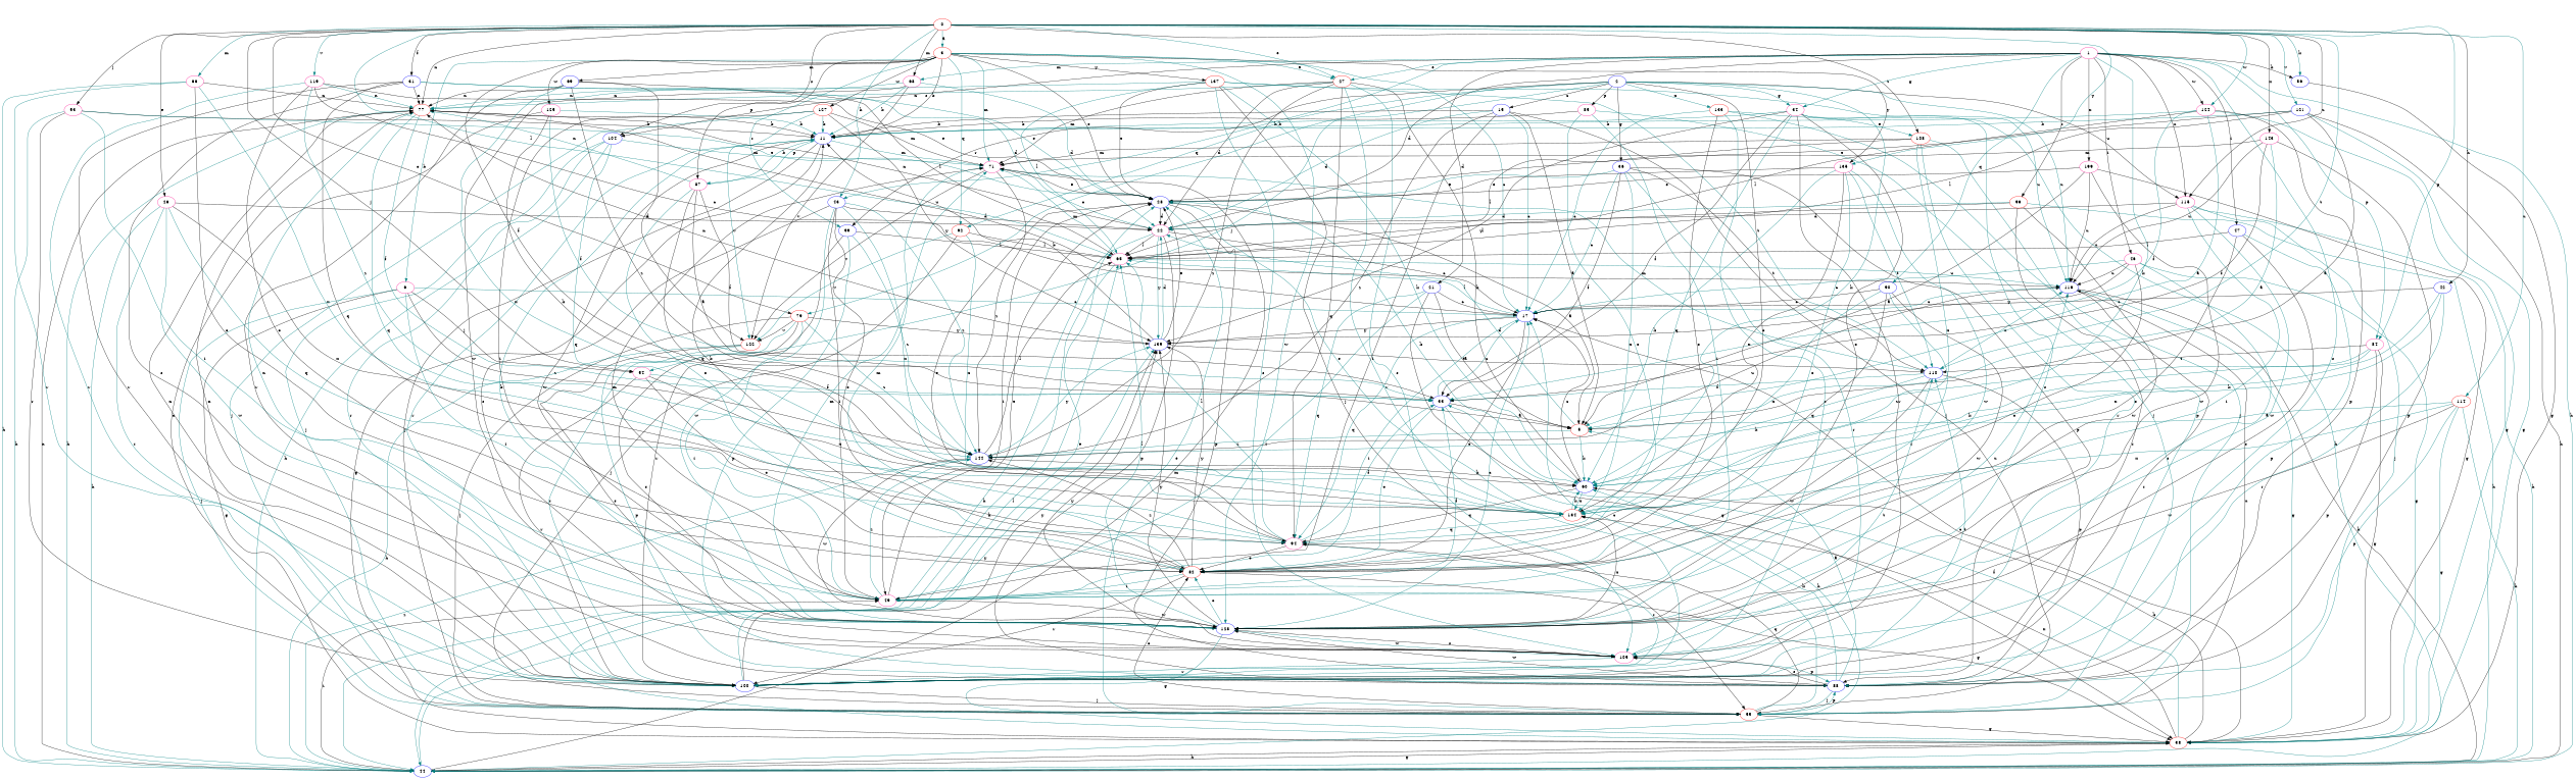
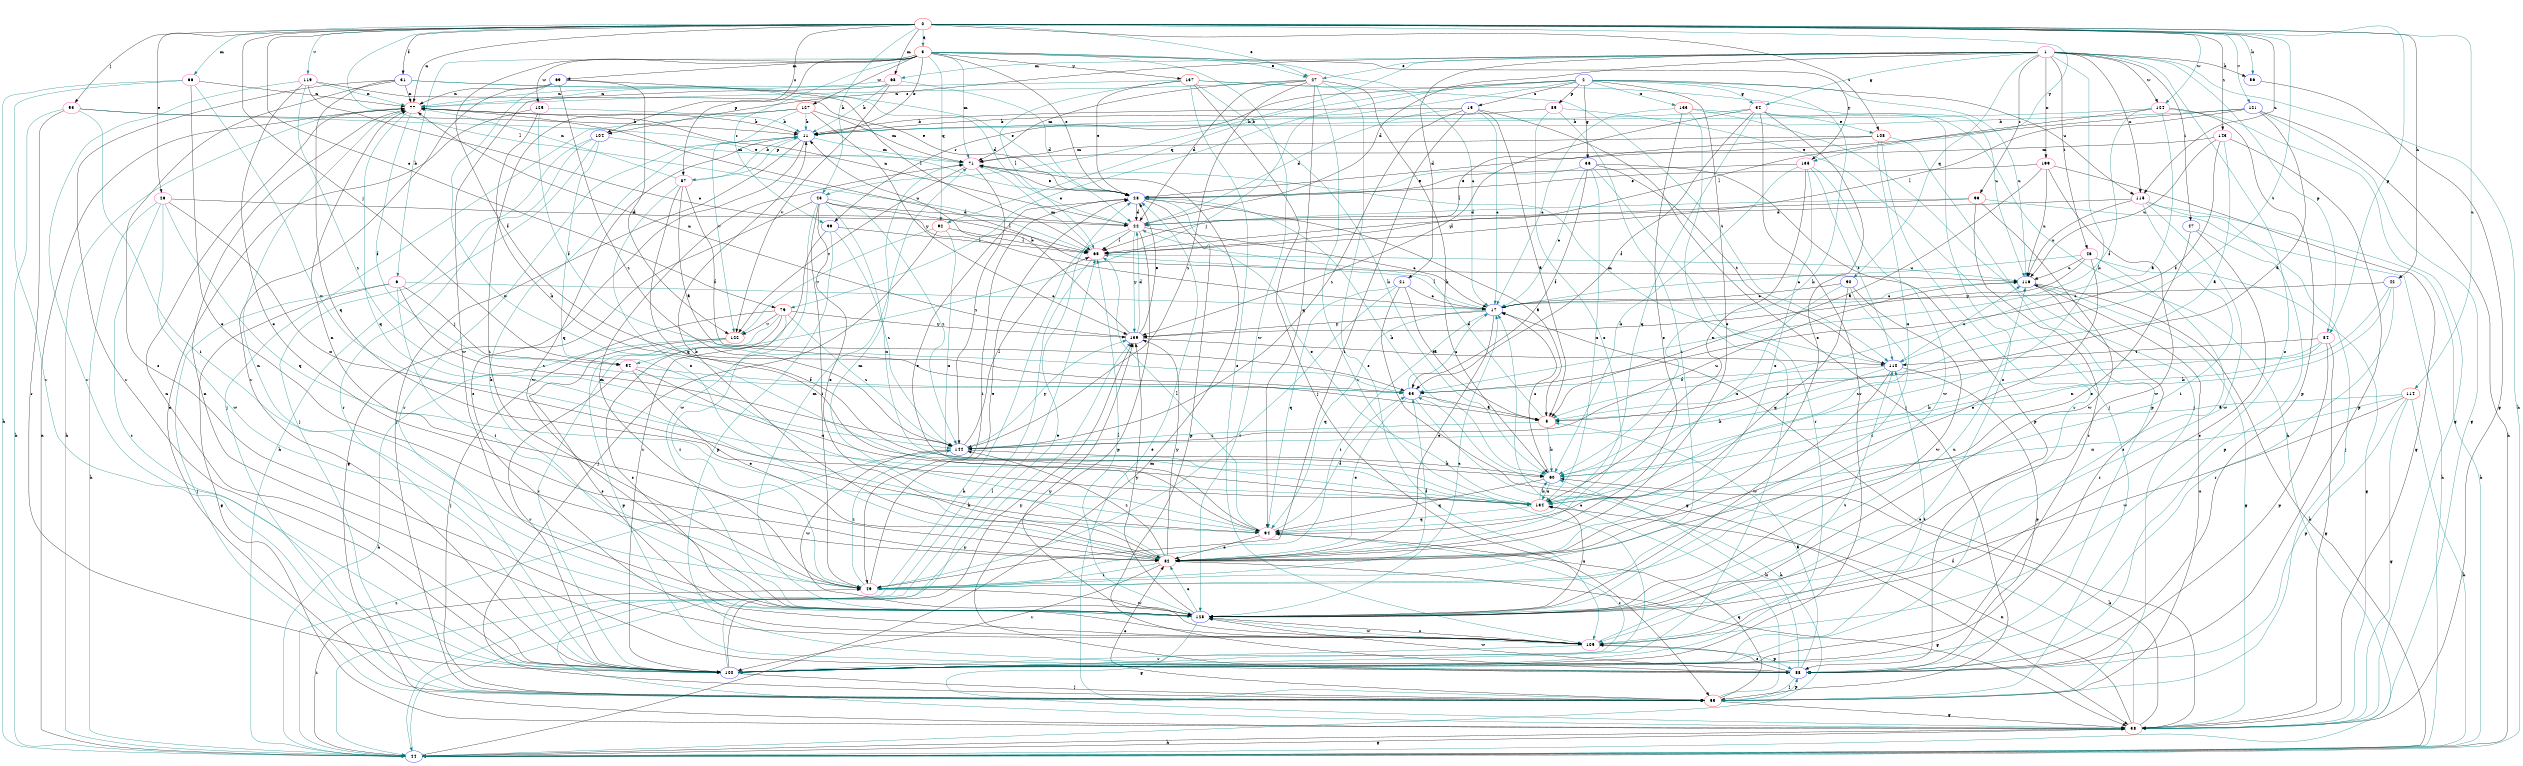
  strict digraph {
    node [color=blue]
    edge [color=black]
    0 [color=red]
    3 [color=red]
    26 [color=deeppink]
    27 [color=red]
    31
    42
    43
    53 [color=deeppink]
    54 [color=deeppink]
    56
    65 [color=deeppink]
    66 [color=deeppink]
    68 [color=deeppink]
    77 [color=red]
    79 [color=red]
    84 [color=deeppink]
    104
    108 [color=red]
    110
    114 [color=red]
    115 [color=deeppink]
    119 [color=deeppink]
    121
    124 [color=deeppink]
    135 [color=deeppink]
    143 [color=deeppink]
    92 [color=red]
    99
    6 [color=deeppink]
    11
    17
    28
    33
    69
    71 [color=deeppink]
    87 [color=deeppink]
    125 [color=deeppink]
    127 [color=red]
    128
    137 [color=red]
    22 [color=deeppink]
    44
    100
    94 [color=deeppink]
    134 [color=red]
    60
    105 [color=deeppink]
    144
    n49 [color=red label=82]
    38 [color=red]
    49 [color=deeppink]
    116
    122 [color=red]
    55 [color=red]
    139
    88
    5 [color=red]
    1 [color=deeppink]
    21
    34 [color=deeppink]
    46 [color=deeppink]
    47
    90
    96 [color=red]
    n65 [color=deeppink label=199]
    2
    15
    36
    85 [color=deeppink]
    133 [color=red]
    0 -> 3 [color=teal label=a]
    0 -> 26 [label=e]
    0 -> 27 [color=teal label=e]
    0 -> 31 [label=f]
    0 -> 42 [label=h]
    0 -> 43 [color=teal label=h]
    0 -> 53 [label=j]
    0 -> 54 [label=j]
    0 -> 56 [color=teal label=k]
    0 -> 65 [color=teal label=l]
    0 -> 66 [color=teal label=m]
    0 -> 68 [label=m]
    0 -> 77 [label=n]
    0 -> 79 [label=o]
    0 -> 84 [color=teal label=p]
    0 -> 104 [label=s]
    0 -> 108 [label=t]
    0 -> 110 [color=teal label=t]
    0 -> 114 [color=teal label=u]
    0 -> 115 [label=u]
    0 -> 119 [color=teal label=v]
    0 -> 121 [color=teal label=v]
    0 -> 124 [color=teal label=w]
    0 -> 135 [color=teal label=y]
-   0 -> 143 [label=x]
+   0 -> 143 [label=z]
    3 -> 27 [color=teal label=e]
    3 -> 135 [label=y]
    3 -> 92 [color=teal label=q]
    3 -> 99 [color=teal label=r]
    3 -> 6 [color=teal label=b]
    3 -> 11 [label=b]
    3 -> 17 [color=teal label=c]
    3 -> 28 [label=e]
    3 -> 33 [label=f]
    3 -> 69 [label=m]
    3 -> 71 [color=teal label=m]
    3 -> 87 [label=p]
    3 -> 125 [label=w]
    3 -> 127 [label=w]
    3 -> 128 [color=teal label=w]
    3 -> 137 [label=y]
    26 -> 128 [color=teal label=w]
    26 -> 22 [label=d]
    26 -> 44 [color=teal label=h]
    26 -> 100 [color=teal label=r]
    26 -> 94 [color=teal label=q]
    26 -> 134 [label=x]
    27 -> 77 [color=teal label=n]
    27 -> 71 [label=m]
    27 -> 22 [label=d]
    27 -> 100 [color=teal label=r]
    27 -> 94 [label=q]
    27 -> 60 [label=k]
    27 -> 105 [color=teal label=s]
    27 -> 144 [label=z]
    31 -> 77 [label=n]
    31 -> 28 [color=teal label=e]
    31 -> 22 [color=teal label=d]
    31 -> 100 [label=r]
    31 -> 94 [label=q]
    31 -> 105 [label=s]
    42 -> 17 [label=c]
    42 -> 100 [color=teal label=r]
    42 -> 134 [color=teal label=x]
    42 -> 60 [color=teal label=k]
    43 -> 128 [color=teal label=w]
    43 -> 22 [label=d]
    43 -> 134 [color=teal label=x]
    43 -> 144 [color=teal label=z]
    43 -> n49 [label=o]
    43 -> 38 [label=g]
    43 -> 49 [label=i]
    53 -> 11 [label=b]
    53 -> 28 [color=teal label=e]
    53 -> 44 [color=teal label=h]
    53 -> 100 [label=r]
    53 -> 49 [color=teal label=i]
    54 -> 33 [color=teal label=f]
    54 -> 100 [label=r]
    54 -> 134 [label=x]
    54 -> n49 [label=o]
    56 -> 38 [label=g]
    65 -> 71 [color=teal label=m]
    65 -> 44 [color=teal label=h]
    65 -> 116 [color=teal label=u]
    66 -> 77 [label=n]
    66 -> 44 [color=teal label=h]
    66 -> 100 [color=teal label=r]
    66 -> 134 [color=teal label=x]
    66 -> n49 [label=o]
    68 -> 77 [color=teal label=n]
    68 -> 11 [color=teal label=b]
    68 -> 128 [label=w]
    68 -> 22 [color=teal label=d]
    68 -> 122 [label=v]
    77 -> 11 [label=b]
    77 -> 33 [color=teal label=f]
    77 -> 44 [color=teal label=h]
    77 -> 94 [color=teal label=q]
    77 -> 116 [label=u]
    79 -> 100 [color=teal label=r]
    79 -> 105 [label=s]
    79 -> 144 [color=teal label=z]
    79 -> 49 [color=teal label=i]
    79 -> 122 [label=v]
    79 -> 55 [label=j]
    79 -> 139 [label=y]
    84 -> 110 [label=t]
    84 -> 60 [color=teal label=k]
    84 -> 144 [color=teal label=z]
    84 -> 38 [label=g]
    84 -> 88 [label=p]
    104 -> 71 [color=teal label=m]
    104 -> 44 [color=teal label=h]
    104 -> 100 [color=teal label=r]
    104 -> 94 [color=teal label=q]
    104 -> 55 [color=teal label=j]
    108 -> 65 [label=l]
    108 -> 71 [label=m]
    108 -> 100 [color=teal label=r]
    108 -> 134 [color=teal label=x]
    108 -> 88 [color=teal label=p]
    110 -> 33 [color=teal label=f]
    110 -> 71 [color=teal label=m]
    110 -> 128 [label=w]
    110 -> 60 [color=teal label=k]
    110 -> 116 [color=teal label=u]
    110 -> 88 [label=p]
    114 -> 128 [label=w]
    114 -> 44 [color=teal label=h]
    114 -> 134 [color=teal label=x]
    114 -> 38 [color=teal label=g]
    114 -> 88 [color=teal label=p]
    114 -> 5 [color=teal label=a]
    115 -> 128 [color=teal label=w]
    115 -> 22 [label=d]
    115 -> 44 [color=teal label=h]
    115 -> 49 [color=teal label=i]
    115 -> 116 [label=u]
    115 -> 55 [color=teal label=j]
    119 -> 77 [color=teal label=n]
    119 -> 17 [label=c]
    119 -> 28 [label=e]
    119 -> 100 [color=teal label=r]
    119 -> 144 [color=teal label=z]
    119 -> n49 [label=o]
    121 -> 65 [label=l]
    121 -> 11 [color=teal label=b]
    121 -> 28 [label=e]
    121 -> 44 [label=h]
    121 -> 38 [color=teal label=g]
    121 -> 5 [label=a]
    124 -> 65 [label=l]
    124 -> 11 [color=teal label=b]
    124 -> 33 [color=teal label=f]
    124 -> 38 [color=teal label=g]
    124 -> 88 [label=p]
    124 -> 5 [color=teal label=a]
    135 -> 110 [color=teal label=t]
    135 -> 28 [label=e]
    135 -> 128 [color=teal label=w]
    135 -> 134 [label=x]
    135 -> 60 [color=teal label=k]
    135 -> n49 [color=teal label=o]
    143 -> 33 [label=f]
    143 -> 71 [label=m]
    143 -> 116 [label=u]
    143 -> 88 [label=p]
    143 -> 5 [color=teal label=a]
    92 -> 65 [label=l]
    92 -> 134 [color=teal label=x]
    92 -> 122 [color=teal label=v]
    92 -> 55 [label=j]
    99 -> 65 [label=l]
    99 -> 100 [label=r]
    99 -> 144 [color=teal label=z]
    99 -> 88 [color=teal label=p]
    6 -> 54 [label=j]
    6 -> 17 [color=teal label=c]
    6 -> 144 [label=z]
    6 -> 38 [label=g]
    6 -> 49 [color=teal label=i]
    6 -> 55 [color=teal label=j]
    11 -> 71 [color=teal label=m]
    11 -> 87 [color=teal label=p]
    11 -> 128 [label=w]
    11 -> 100 [color=teal label=r]
    11 -> 105 [label=s]
    11 -> 55 [label=j]
    17 -> 65 [color=teal label=l]
    17 -> 94 [color=teal label=q]
    17 -> n49 [label=o]
    17 -> 49 [color=teal label=i]
    17 -> 139 [label=y]
    28 -> 22 [label=d]
    28 -> 60 [color=teal label=k]
    28 -> 49 [label=i]
    28 -> 88 [label=p]
    28 -> 5 [label=a]
    33 -> 17 [color=teal label=c]
    33 -> 44 [color=teal label=h]
    33 -> n49 [color=teal label=o]
    33 -> 5 [label=a]
    69 -> 65 [label=l]
    69 -> 77 [label=n]
    69 -> 100 [label=r]
    69 -> 134 [color=teal label=x]
    69 -> 144 [label=z]
    69 -> 122 [label=v]
    71 -> 28 [label=e]
    71 -> 144 [label=z]
    71 -> 122 [label=v]
    87 -> 77 [color=teal label=n]
    87 -> 11 [color=teal label=b]
    87 -> 33 [label=f]
    87 -> 94 [label=q]
    87 -> n49 [color=teal label=o]
    87 -> 5 [label=a]
    125 -> 11 [color=teal label=b]
    125 -> 33 [color=teal label=f]
    125 -> 60 [label=k]
    125 -> 55 [label=c]
    127 -> 11 [color=teal label=b]
    127 -> 71 [label=m]
    127 -> 49 [label=i]
    127 -> 122 [color=teal label=v]
    127 -> 55 [color=teal label=j]
    127 -> 139 [label=y]
    128 -> 65 [color=teal label=l]
    128 -> 77 [color=teal label=n]
    128 -> 11 [color=teal label=b]
    128 -> 17 [color=teal label=c]
    128 -> 71 [color=teal label=m]
    128 -> 134 [label=x]
    128 -> 105 [label=s]
    128 -> n49 [color=teal label=o]
    128 -> 38 [color=teal label=g]
    128 -> 116 [color=teal label=u]
    128 -> 139 [label=y]
    137 -> 65 [color=teal label=l]
    137 -> 77 [color=teal label=n]
    137 -> 110 [color=teal label=t]
    137 -> 28 [label=e]
    137 -> 60 [color=teal label=k]
    137 -> 105 [color=teal label=s]
    137 -> 116 [color=teal label=u]
    137 -> 55 [label=j]
    22 -> 65 [label=l]
    22 -> 77 [label=n]
    22 -> 17 [label=c]
    22 -> 44 [color=teal label=h]
    22 -> 139 [color=teal label=y]
    22 -> 88 [label=p]
    44 -> 77 [label=n]
    44 -> 71 [label=m]
    44 -> 144 [color=teal label=z]
    44 -> 38 [label=g]
    44 -> 49 [label=i]
    44 -> 139 [color=teal label=y]
    100 -> 77 [label=n]
    100 -> 110 [color=teal label=t]
    100 -> 28 [color=teal label=e]
    100 -> 55 [label=j]
    100 -> 139 [label=y]
    94 -> 65 [color=teal label=l]
    94 -> 28 [label=e]
    94 -> 33 [color=teal label=f]
    94 -> 100 [color=teal label=r]
    94 -> n49 [label=o]
    134 -> 28 [color=teal label=e]
    134 -> 94 [color=teal label=q]
    134 -> 60 [color=teal label=k]
    60 -> 17 [label=c]
    60 -> 94 [label=q]
    60 -> 134 [color=teal label=x]
    105 -> 110 [color=teal label=t]
    105 -> 128 [color=teal label=w]
    105 -> 100 [color=teal label=r]
    105 -> 139 [label=y]
    105 -> 88 [color=teal label=p]
    144 -> 65 [label=l]
    144 -> 128 [label=w]
    144 -> 60 [label=k]
    144 -> 116 [label=u]
    144 -> 139 [color=teal label=y]
+   n49 -> 77 [label=n]
    n49 -> 11 [label=b]
    n49 -> 71 [color=teal label=m]
    n49 -> 100 [label=r]
    n49 -> 144 [label=z]
    n49 -> 38 [label=g]
    n49 -> 49 [color=teal label=i]
    n49 -> 139 [label=y]
    38 -> 65 [color=teal label=l]
    38 -> 17 [label=c]
    38 -> 33 [color=teal label=f]
    38 -> 44 [label=h]
    38 -> 134 [label=x]
    38 -> 60 [label=k]
    49 -> 28 [label=e]
    49 -> 33 [color=teal label=f]
    49 -> 71 [label=m]
    49 -> 128 [label=w]
    49 -> 144 [color=teal label=z]
    116 -> 17 [color=teal label=c]
    116 -> 44 [label=h]
    116 -> 100 [label=r]
    116 -> 38 [color=teal label=g]
    122 -> 44 [color=teal label=h]
    122 -> 105 [label=s]
    122 -> 88 [color=teal label=p]
    55 -> 17 [color=teal label=c]
    55 -> 28 [color=teal label=e]
    55 -> 94 [label=q]
    55 -> n49 [label=o]
    55 -> 38 [label=g]
    55 -> 116 [label=u]
    55 -> 88 [color=teal label=p]
    139 -> 77 [label=n]
    139 -> 110 [label=t]
    139 -> 11 [label=b]
    139 -> 28 [label=e]
    139 -> 22 [color=teal label=d]
    88 -> 77 [label=n]
    88 -> 128 [label=w]
    88 -> 60 [color=teal label=k]
    88 -> 105 [label=s]
    88 -> 55 [color=teal label=j]
    88 -> 5 [color=teal label=a]
    5 -> 22 [color=teal label=d]
    5 -> 60 [color=teal label=k]
    5 -> 144 [color=teal label=z]
    1 -> 27 [color=teal label=e]
    1 -> 43 [color=teal label=h]
    1 -> 56 [label=k]
    1 -> 68 [color=teal label=m]
    1 -> 84 [color=teal label=p]
    1 -> 104 [label=s]
    1 -> 115 [label=u]
    1 -> 124 [label=w]
    1 -> 22 [label=d]
    1 -> 44 [color=teal label=h]
    1 -> 60 [color=teal label=k]
    1 -> 105 [color=teal label=s]
    1 -> 21 [label=d]
    1 -> 34 [color=teal label=g]
    1 -> 46 [label=i]
    1 -> 47 [label=i]
    1 -> 90 [color=teal label=q]
    1 -> 96 [label=r]
    1 -> n65 [label=x]
    21 -> 17 [label=c]
    21 -> 94 [color=teal label=q]
    21 -> 38 [label=g]
    21 -> 49 [color=teal label=i]
    21 -> 5 [label=a]
    34 -> 11 [color=teal label=b]
    34 -> 33 [label=f]
    34 -> 44 [color=teal label=h]
    34 -> 100 [label=r]
    34 -> 94 [color=teal label=q]
    34 -> 105 [color=teal label=s]
    34 -> n49 [label=o]
    34 -> 139 [label=y]
    46 -> 17 [color=teal label=c]
    46 -> 105 [color=teal label=s]
    46 -> n49 [label=o]
    46 -> 38 [color=teal label=g]
    46 -> 116 [label=u]
    46 -> 139 [label=y]
-   47 -> 65 [label=l]
+   43 -> 65 [label=l]
    47 -> 105 [label=s]
    47 -> n49 [label=o]
    47 -> 88 [color=teal label=p]
    90 -> 17 [label=c]
    90 -> 128 [label=w]
    90 -> 94 [label=q]
    90 -> 134 [color=teal label=x]
    90 -> 49 [color=teal label=i]
    96 -> 65 [label=l]
    96 -> 128 [label=w]
    96 -> 22 [color=teal label=d]
    96 -> 44 [color=teal label=h]
    96 -> 100 [label=r]
    n65 -> 28 [label=e]
    n65 -> 128 [label=w]
    n65 -> 38 [label=g]
    n65 -> 116 [label=u]
    n65 -> 5 [label=a]
    2 -> 54 [color=teal label=j]
    2 -> 79 [color=teal label=o]
    2 -> 115 [label=u]
    2 -> 92 [color=teal label=q]
    2 -> 99 [label=r]
    2 -> 60 [color=teal label=k]
    2 -> n49 [label=o]
    2 -> 116 [color=teal label=u]
    2 -> 34 [color=teal label=g]
    2 -> 15 [label=c]
    2 -> 36 [label=g]
    2 -> 85 [label=p]
    2 -> 133 [color=teal label=x]
    15 -> 11 [label=b]
    15 -> 17 [color=teal label=c]
    15 -> 22 [color=teal label=d]
    15 -> 144 [label=z]
    15 -> 49 [label=i]
    15 -> 55 [label=j]
    15 -> 5 [label=a]
    36 -> 110 [label=t]
    36 -> 17 [color=teal label=c]
    36 -> 28 [color=teal label=e]
    36 -> 33 [label=f]
    36 -> 100 [color=teal label=r]
    36 -> 134 [color=teal label=x]
    36 -> 88 [label=p]
    85 -> 11 [label=b]
    85 -> n49 [color=teal label=o]
    85 -> 49 [color=teal label=i]
    85 -> 55 [color=teal label=j]
    133 -> 108 [color=teal label=e]
    133 -> 17 [color=teal label=c]
    133 -> 100 [color=teal label=r]
    133 -> n49 [label=o]
    133 -> 55 [color=teal label=j]
  }
